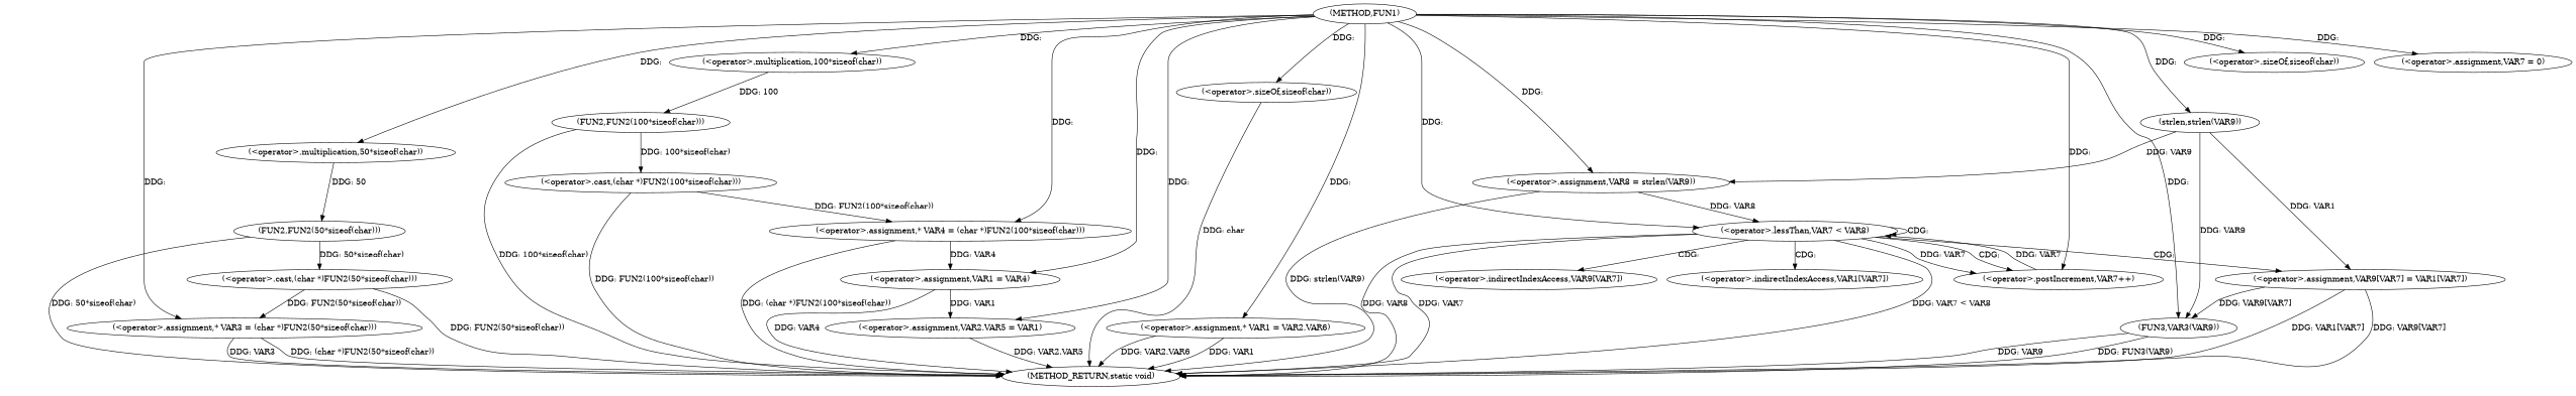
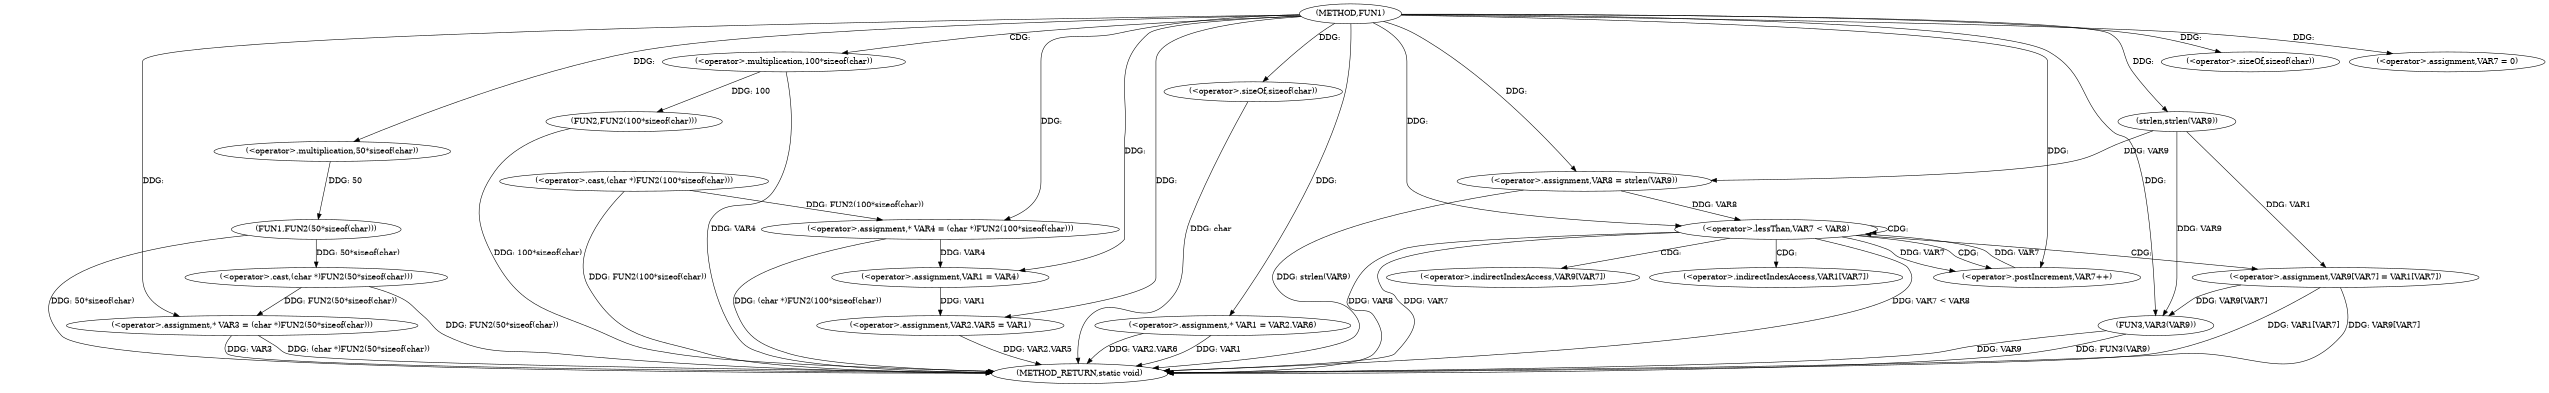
  digraph {
    n1 [label="(METHOD,FUN1)"]
    n2 [label="(<operator>.assignment,* VAR3 = (char *)FUN2(50*sizeof(char)))"]
    n3 [label="(<operator>.multiplication,50*sizeof(char))"]
    n4 [label="(<operator>.sizeOf,sizeof(char))"]
    n5 [label="(<operator>.assignment,* VAR4 = (char *)FUN2(100*sizeof(char)))"]
    n6 [label="(<operator>.multiplication,100*sizeof(char))"]
    n7 [label="(<operator>.sizeOf,sizeof(char))"]
    n8 [label="(<operator>.assignment,VAR1 = VAR4)"]
    n9 [label="(<operator>.assignment,VAR2.VAR5 = VAR1)"]
    n10 [label="(<operator>.assignment,* VAR1 = VAR2.VAR6)"]
    n11 [label="(<operator>.assignment,VAR8 = strlen(VAR9))"]
    n12 [label="(strlen,strlen(VAR9))"]
    n13 [label="(<operator>.assignment,VAR7 = 0)"]
    n14 [label="(<operator>.lessThan,VAR7 < VAR8)"]
    n15 [label="(<operator>.postIncrement,VAR7++)"]
    n16 [label="(FUN3,VAR3(VAR9))"]
    n17 [label="(METHOD_RETURN,static void)"]
-   n18 [label="(FUN2,FUN2(50*sizeof(char)))"]
+   n18 [label="(FUN1,FUN2(50*sizeof(char)))"]
    n19 [label="(FUN2,FUN2(100*sizeof(char)))"]
    n20 [label="(<operator>.assignment,VAR9[VAR7] = VAR1[VAR7])"]
    n21 [label="(<operator>.indirectIndexAccess,VAR9[VAR7])"]
    n22 [label="(<operator>.indirectIndexAccess,VAR1[VAR7])"]
    n23 [label="(<operator>.cast,(char *)FUN2(50*sizeof(char)))"]
    n24 [label="(<operator>.cast,(char *)FUN2(100*sizeof(char)))"]
    n1 -> n2 [label="DDG: "]
    n1 -> n3 [label="DDG: "]
    n1 -> n4 [label="DDG: "]
    n1 -> n5 [label="DDG: "]
-   n1 -> n6 [label="DDG: "]
+   n1 -> n6 [label="CDG: "]
    n1 -> n7 [label="DDG: "]
    n1 -> n8 [label="DDG: "]
    n1 -> n9 [label="DDG: "]
    n1 -> n10 [label="DDG: "]
    n1 -> n11 [label="DDG: "]
    n1 -> n12 [label="DDG: "]
    n1 -> n13 [label="DDG: "]
    n1 -> n14 [label="DDG: "]
    n1 -> n15 [label="DDG: "]
    n1 -> n16 [label="DDG: "]
    n2 -> n17 [label="DDG: (char *)FUN2(50*sizeof(char))"]
    n2 -> n17 [label="DDG: VAR3"]
    n3 -> n18 [label="DDG: 50"]
    n5 -> n8 [label="DDG: VAR4"]
    n5 -> n17 [label="DDG: (char *)FUN2(100*sizeof(char))"]
    n6 -> n19 [label="DDG: 100"]
    n7 -> n17 [label="DDG: char"]
    n8 -> n9 [label="DDG: VAR1"]
-   n8 -> n17 [label="DDG: VAR4"]
+   n6 -> n17 [label="DDG: VAR4"]
    n9 -> n17 [label="DDG: VAR2.VAR5"]
    n10 -> n17 [label="DDG: VAR1"]
    n10 -> n17 [label="DDG: VAR2.VAR6"]
    n11 -> n14 [label="DDG: VAR8"]
    n11 -> n17 [label="DDG: strlen(VAR9)"]
    n12 -> n11 [label="DDG: VAR9"]
    n12 -> n16 [label="DDG: VAR9"]
    n12 -> n20 [label="DDG: VAR1"]
    n14 -> n14 [label="CDG: "]
    n14 -> n15 [label="DDG: VAR7"]
    n14 -> n15 [label="CDG: "]
    n14 -> n17 [label="DDG: VAR7"]
    n14 -> n17 [label="DDG: VAR7 < VAR8"]
    n14 -> n17 [label="DDG: VAR8"]
    n14 -> n20 [label="CDG: "]
    n14 -> n21 [label="CDG: "]
    n14 -> n22 [label="CDG: "]
    n15 -> n14 [label="DDG: VAR7"]
    n16 -> n17 [label="DDG: FUN3(VAR9)"]
    n16 -> n17 [label="DDG: VAR9"]
    n18 -> n17 [label="DDG: 50*sizeof(char)"]
    n18 -> n23 [label="DDG: 50*sizeof(char)"]
    n19 -> n17 [label="DDG: 100*sizeof(char)"]
-   n19 -> n24 [label="DDG: 100*sizeof(char)"]
    n20 -> n16 [label="DDG: VAR9[VAR7]"]
    n20 -> n17 [label="DDG: VAR1[VAR7]"]
    n20 -> n17 [label="DDG: VAR9[VAR7]"]
    n23 -> n2 [label="DDG: FUN2(50*sizeof(char))"]
    n23 -> n17 [label="DDG: FUN2(50*sizeof(char))"]
    n24 -> n5 [label="DDG: FUN2(100*sizeof(char))"]
    n24 -> n17 [label="DDG: FUN2(100*sizeof(char))"]
  }
